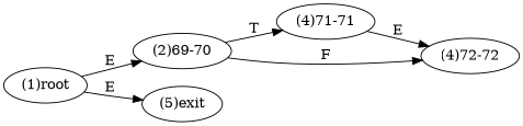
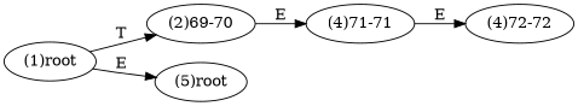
  digraph {
    rankdir=LR
    n1 [label="(1)root"]
    n2 [label="(2)69-70"]
-   n3 [label="(5)exit"]
+   n3 [label="(5)root"]
    n4 [label="(4)71-71"]
    n5 [label="(4)72-72"]
-   n1 -> n2 [label=E]
+   n1 -> n2 [label=T]
    n1 -> n3 [label=E]
-   n2 -> n4 [label=T]
-   n2 -> n5 [label=F]
+   n2 -> n4 [label=E]
    n4 -> n5 [label=E]
  }
